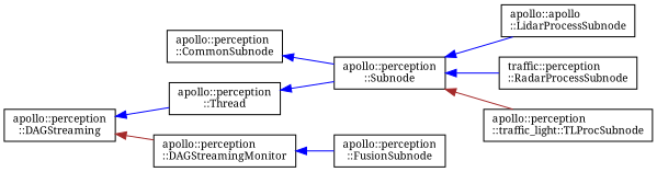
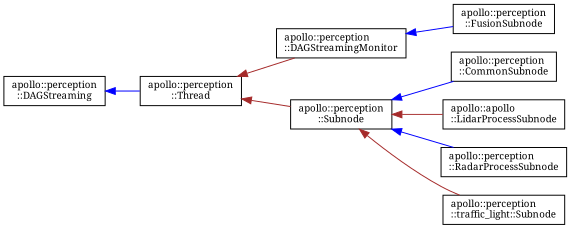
  digraph {
    fontname="Noto Serif"
    rankdir=LR
    node [color=black fillcolor=white fontname="Noto Serif" fontsize=10 shape=record style=filled]
    edge [color=brown dir=back fontname="Noto Serif" fontsize=10 labelfontname=Helvetica labelfontsize=10 style=solid]
    n1 [height=0.2 label="apollo::perception\l::Thread" width=0.4]
    n2 [height=0.2 label="apollo::perception\l::DAGStreamingMonitor" width=0.4]
    n3 [height=0.2 label="apollo::perception\l::Subnode" width=0.4]
    n4 [height=0.2 label="apollo::perception\l::DAGStreaming" width=0.4]
    n5 [height=0.2 label="apollo::perception\l::FusionSubnode" width=0.4]
    n6 [height=0.2 label="apollo::perception\l::CommonSubnode" width=0.4]
    n7 [height=0.2 label="apollo::apollo\l::LidarProcessSubnode" width=0.4]
-   n8 [height=0.2 label="traffic::perception\l::RadarProcessSubnode" width=0.4]
-   n9 [height=0.2 label="apollo::perception\l::traffic_light::TLProcSubnode" width=0.4]
-   n4 -> n2
-   n1 -> n3 [color=blue]
+   n8 [height=0.2 label="apollo::perception\l::RadarProcessSubnode" width=0.4]
+   n9 [height=0.2 label="apollo::perception\l::traffic_light::Subnode" width=0.4]
+   n1 -> n2
+   n1 -> n3
    n2 -> n5 [color=blue]
-   n6 -> n3 [color=blue]
-   n3 -> n7 [color=blue]
+   n3 -> n6 [color=blue]
+   n3 -> n7
    n3 -> n8 [color=blue]
    n3 -> n9
    n4 -> n1 [color=blue]
  }
